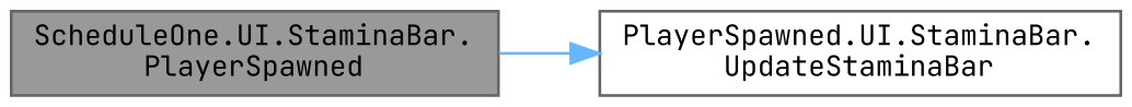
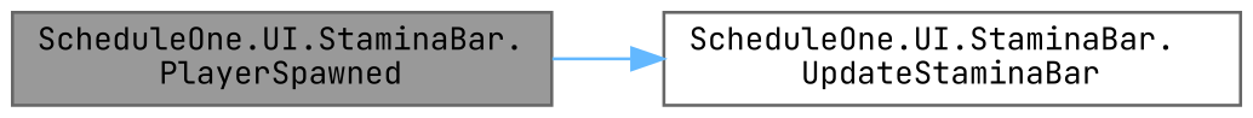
  digraph {
    rankdir=LR
    fontname="JetBrains Mono"
    node [fontname="JetBrains Mono" fontsize=10 shape=box style=filled]
    n1 [color=gray40 fillcolor=grey60 fontcolor=black height=0.2 label="ScheduleOne.UI.StaminaBar.\lPlayerSpawned" width=0.4]
-   n2 [color=grey40 fillcolor=white height=0.2 label="PlayerSpawned.UI.StaminaBar.\lUpdateStaminaBar" width=0.4]
+   n2 [color=grey40 fillcolor=white height=0.2 label="ScheduleOne.UI.StaminaBar.\lUpdateStaminaBar" width=0.4]
    n1 -> n2 [color=steelblue1 fontname="JetBrains Mono" fontsize=10 labelfontname=Helvetica labelfontsize=10 style=solid]
  }
